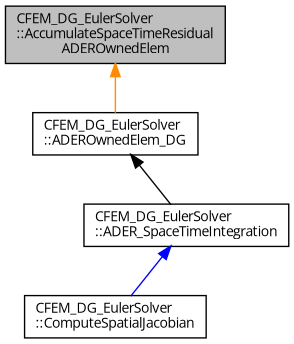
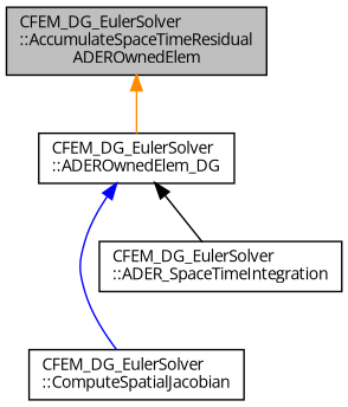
  digraph {
    fontname="Open Sans"
    rankdir=TB
    node [color=black fillcolor=white fontname="Open Sans" fontsize=10 shape=record style=filled]
    edge [dir=back fontname="Open Sans" fontsize=10 labelfontname=Helvetica labelfontsize=10 style=solid]
    n1 [fillcolor=grey75 fontcolor=black height=0.2 label="CFEM_DG_EulerSolver\l::AccumulateSpaceTimeResidual\lADEROwnedElem" width=0.4]
    n2 [height=0.2 label="CFEM_DG_EulerSolver\l::ADEROwnedElem_DG" width=0.4]
    n3 [height=0.2 label="CFEM_DG_EulerSolver\l::ComputeSpatialJacobian" width=0.4]
    n4 [height=0.2 label="CFEM_DG_EulerSolver\l::ADER_SpaceTimeIntegration" width=0.4]
    n1 -> n2 [color=darkorange]
-   n4 -> n3 [color=blue]
+   n2 -> n3 [color=blue]
    n2 -> n4 [color=black]
  }
